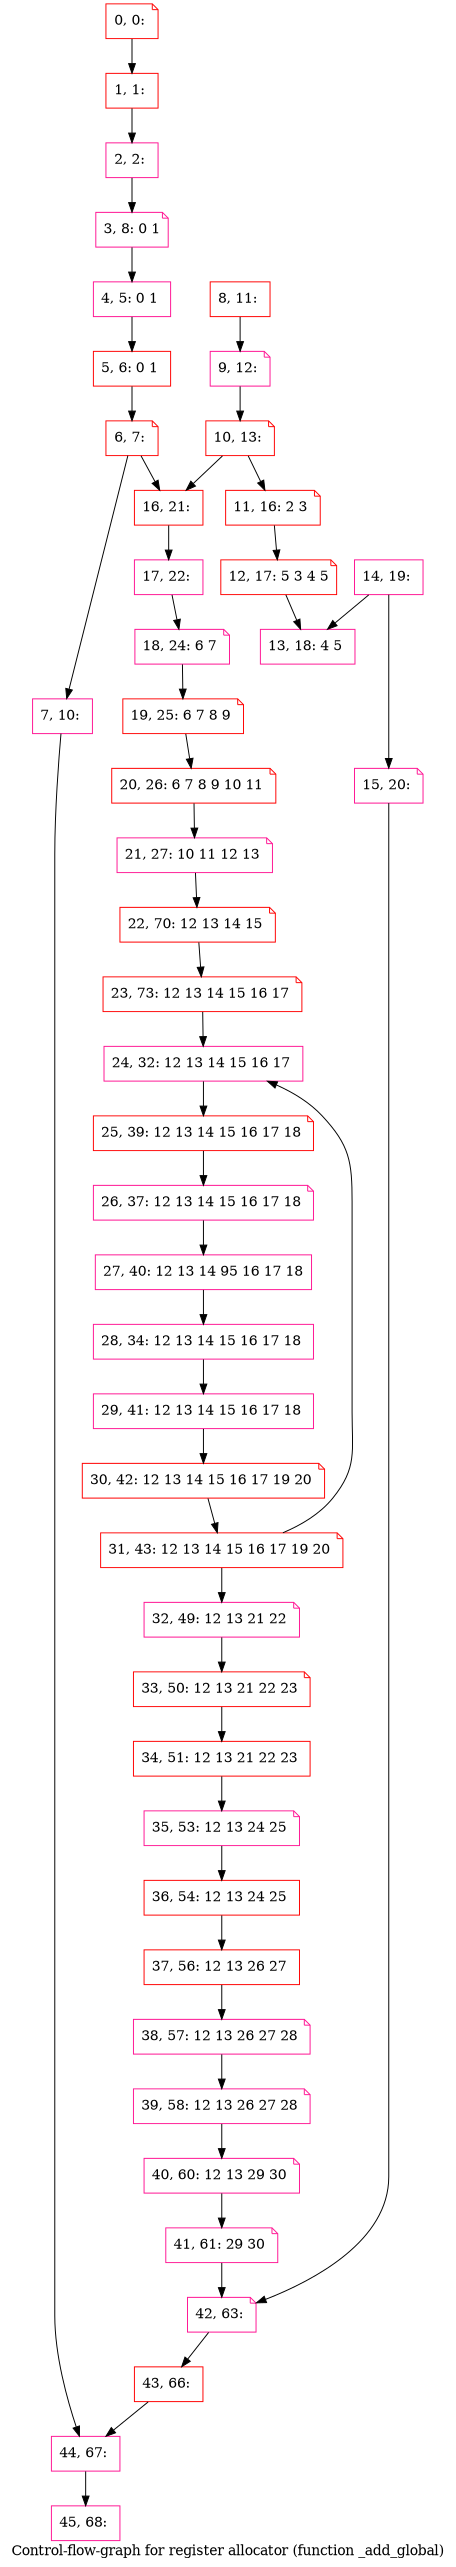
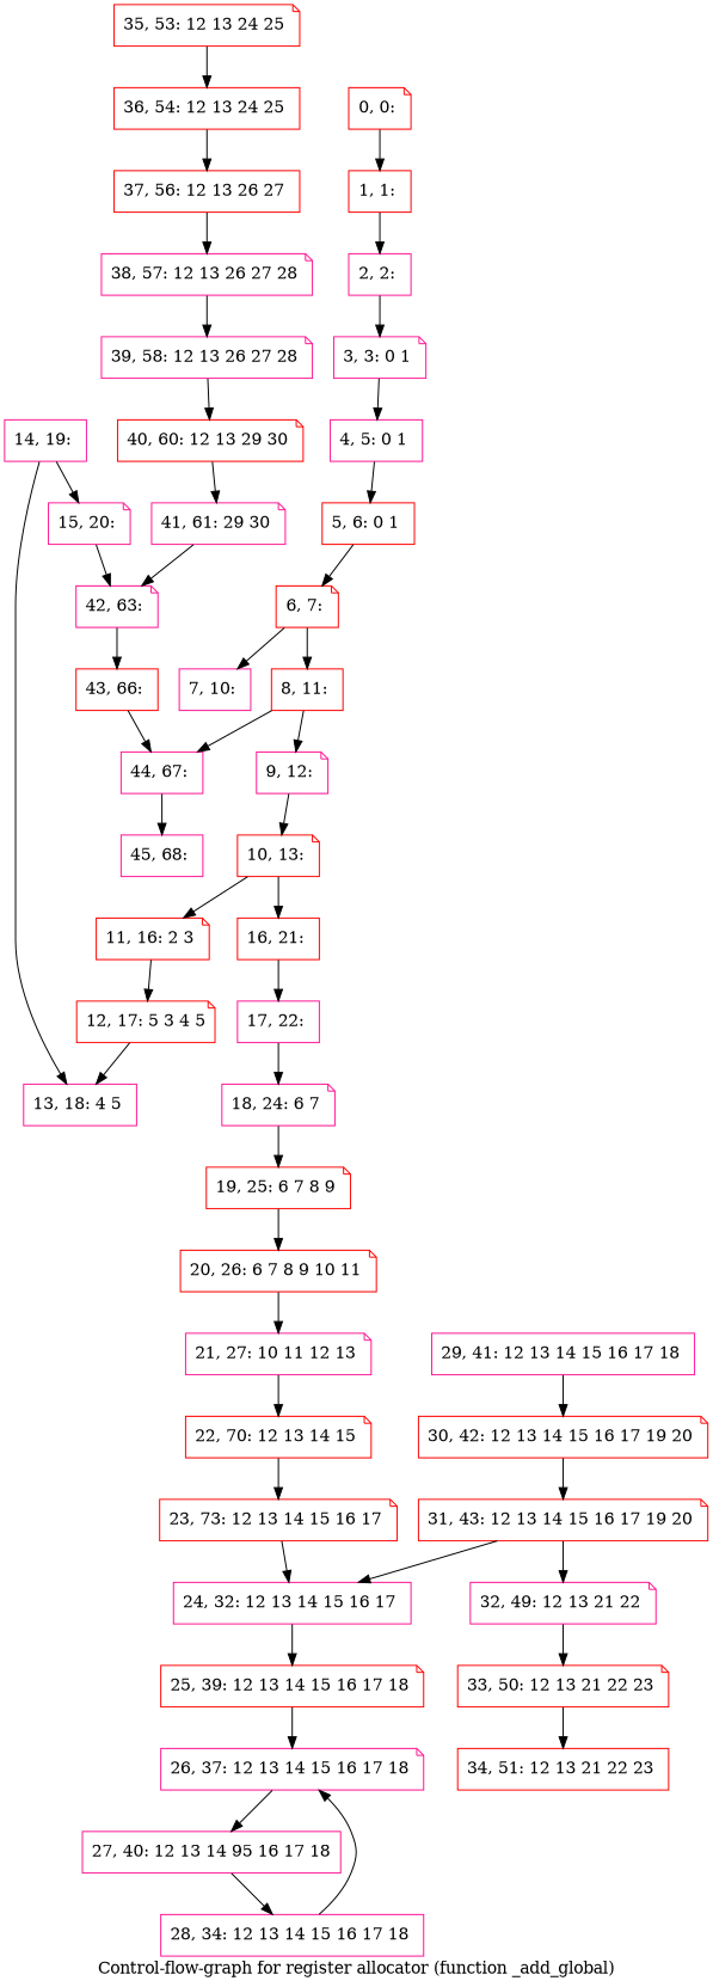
  digraph {
    label="Control-flow-graph for register allocator (function _add_global)"
    node [color=deeppink shape=note]
    n1 [color=red label="0, 0: "]
    n2 [color=red label="1, 1: " shape=box]
    n3 [label="2, 2: " shape=box]
-   n4 [label="3, 8: 0 1"]
+   n4 [label="3, 3: 0 1 "]
    n5 [label="4, 5: 0 1 " shape=box]
    n6 [color=red label="5, 6: 0 1 " shape=box]
    n7 [color=red label="6, 7: "]
    n8 [label="7, 10: " shape=box]
    n9 [color=red label="8, 11: " shape=box]
    n10 [label="44, 67: " shape=box]
    n11 [label="9, 12: "]
    n12 [label="45, 68: " shape=box]
    n13 [color=red label="10, 13: "]
    n14 [color=red label="11, 16: 2 3 "]
    n15 [color=red label="16, 21: " shape=box]
    n16 [color=red label="12, 17: 5 3 4 5"]
    n17 [label="17, 22: " shape=box]
    n18 [label="13, 18: 4 5 " shape=box]
    n19 [label="14, 19: " shape=box]
    n20 [label="15, 20: "]
    n21 [label="42, 63: "]
    n22 [label="18, 24: 6 7 "]
    n23 [color=red label="19, 25: 6 7 8 9 "]
    n24 [color=red label="20, 26: 6 7 8 9 10 11 "]
    n25 [label="21, 27: 10 11 12 13 "]
    n26 [color=red label="22, 70: 12 13 14 15 "]
    n27 [color=red label="23, 73: 12 13 14 15 16 17 "]
    n28 [label="24, 32: 12 13 14 15 16 17 " shape=box]
    n29 [color=red label="25, 39: 12 13 14 15 16 17 18 "]
    n30 [label="26, 37: 12 13 14 15 16 17 18 "]
    n31 [label="27, 40: 12 13 14 95 16 17 18" shape=box]
    n32 [label="28, 34: 12 13 14 15 16 17 18 " shape=box]
    n33 [label="29, 41: 12 13 14 15 16 17 18 " shape=box]
    n34 [color=red label="30, 42: 12 13 14 15 16 17 19 20 "]
    n35 [color=red label="31, 43: 12 13 14 15 16 17 19 20 "]
    n36 [label="32, 49: 12 13 21 22 "]
    n37 [color=red label="33, 50: 12 13 21 22 23 "]
    n38 [color=red label="34, 51: 12 13 21 22 23 " shape=box]
-   n39 [label="35, 53: 12 13 24 25 "]
+   n39 [color=red label="35, 53: 12 13 24 25 "]
    n40 [color=red label="36, 54: 12 13 24 25 " shape=box]
    n41 [color=red label="37, 56: 12 13 26 27 " shape=box]
    n42 [label="38, 57: 12 13 26 27 28 "]
    n43 [label="39, 58: 12 13 26 27 28 "]
-   n44 [label="40, 60: 12 13 29 30 "]
+   n44 [color=red label="40, 60: 12 13 29 30 "]
    n45 [label="41, 61: 29 30 "]
    n46 [color=red label="43, 66: " shape=box]
    n1 -> n2
    n2 -> n3
    n3 -> n4
    n4 -> n5
    n5 -> n6
    n6 -> n7
    n7 -> n8
-   n7 -> n15
-   n8 -> n10
+   n7 -> n9
+   n9 -> n10
    n9 -> n11
    n10 -> n12
    n11 -> n13
    n13 -> n14
    n13 -> n15
    n14 -> n16
    n15 -> n17
    n16 -> n18
    n17 -> n22
    n19 -> n18
    n19 -> n20
    n20 -> n21
    n21 -> n46
    n22 -> n23
    n23 -> n24
    n24 -> n25
    n25 -> n26
    n26 -> n27
    n27 -> n28
    n28 -> n29
    n29 -> n30
    n30 -> n31
    n31 -> n32
-   n32 -> n33
+   n32 -> n30
    n33 -> n34
    n34 -> n35
    n35 -> n28
    n35 -> n36
    n36 -> n37
    n37 -> n38
-   n38 -> n39
    n39 -> n40
    n40 -> n41
    n41 -> n42
    n42 -> n43
    n43 -> n44
    n44 -> n45
    n45 -> n21
    n46 -> n10
  }
